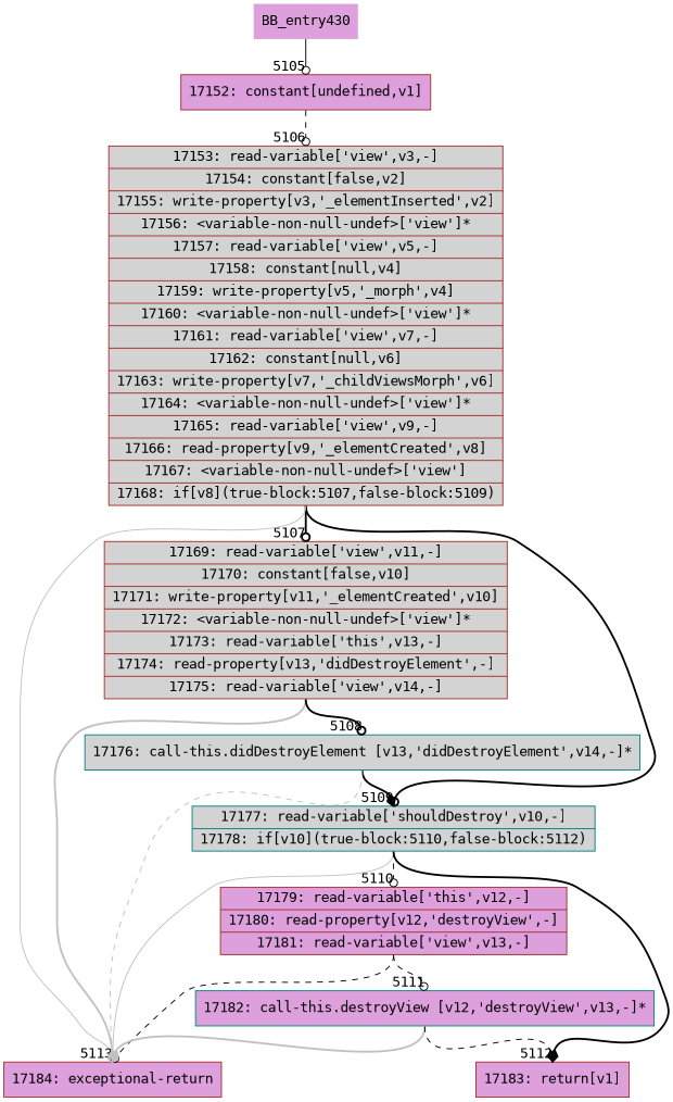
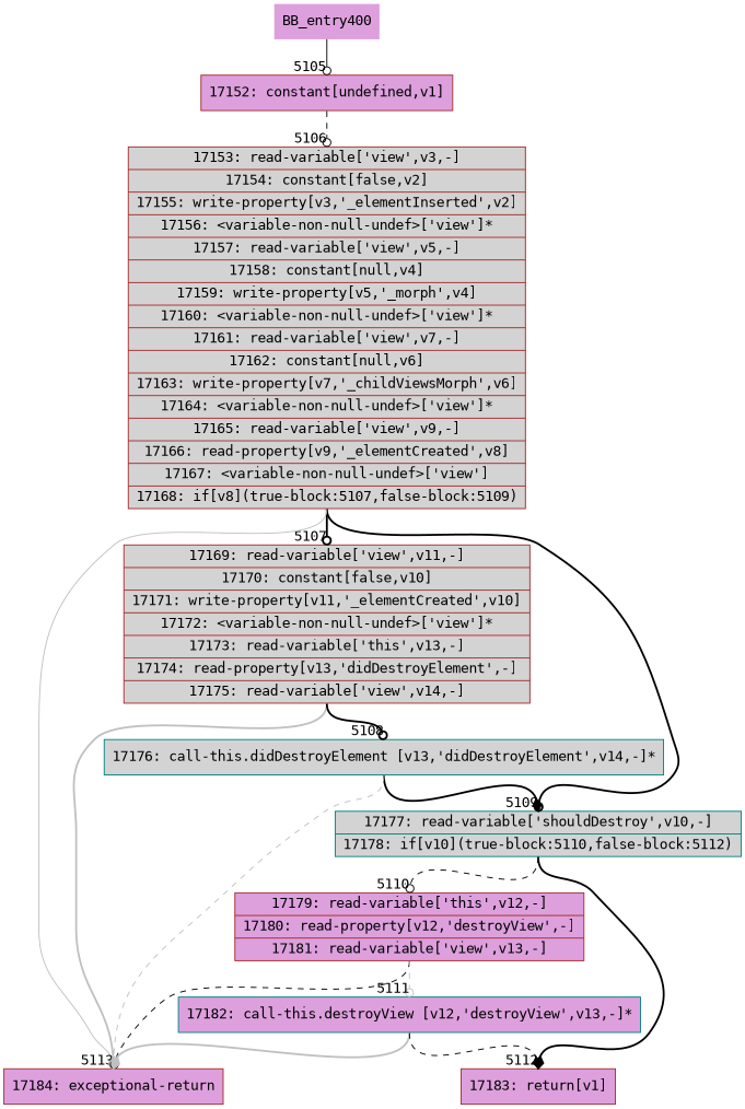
  digraph {
    fontname="DejaVu Sans Mono"
    rankdir=TD
    node [color=brown fillcolor=plum fontname="DejaVu Sans Mono" shape=record style=filled]
    edge [arrowhead=odot fontname="DejaVu Sans Mono" headport=n style=bold tailport=s]
-   BB_entry400 [color=teal shape=none label=BB_entry430]
+   BB_entry400 [color=teal shape=none]
    n2 [label="{17152: constant[undefined,v1]}"]
    n3 [fillcolor=lightgrey label="{17153: read-variable['view',v3,-]|17154: constant[false,v2]|17155: write-property[v3,'_elementInserted',v2]|17156: \<variable-non-null-undef\>['view']*|17157: read-variable['view',v5,-]|17158: constant[null,v4]|17159: write-property[v5,'_morph',v4]|17160: \<variable-non-null-undef\>['view']*|17161: read-variable['view',v7,-]|17162: constant[null,v6]|17163: write-property[v7,'_childViewsMorph',v6]|17164: \<variable-non-null-undef\>['view']*|17165: read-variable['view',v9,-]|17166: read-property[v9,'_elementCreated',v8]|17167: \<variable-non-null-undef\>['view']|17168: if[v8](true-block:5107,false-block:5109)}"]
    n4 [fillcolor=lightgrey label="{17169: read-variable['view',v11,-]|17170: constant[false,v10]|17171: write-property[v11,'_elementCreated',v10]|17172: \<variable-non-null-undef\>['view']*|17173: read-variable['this',v13,-]|17174: read-property[v13,'didDestroyElement',-]|17175: read-variable['view',v14,-]}"]
    n5 [color=teal fillcolor=lightgrey label="{17177: read-variable['shouldDestroy',v10,-]|17178: if[v10](true-block:5110,false-block:5112)}"]
    n6 [label="{17184: exceptional-return}"]
    n7 [color=teal fillcolor=lightgrey label="{17176: call-this.didDestroyElement [v13,'didDestroyElement',v14,-]*}"]
    n8 [label="{17179: read-variable['this',v12,-]|17180: read-property[v12,'destroyView',-]|17181: read-variable['view',v13,-]}"]
    n9 [label="{17183: return[v1]}"]
    n10 [color=teal label="{17182: call-this.destroyView [v12,'destroyView',v13,-]*}"]
    BB_entry400 -> n2 [headlabel="    5105" style=solid]
    n2 -> n3 [headlabel="      5106" style=dashed]
    n3 -> n4 [headlabel="      5107"]
    n3 -> n5 [headlabel="      5109"]
    n3 -> n6 [arrowhead=diamond color=gray headlabel="      5113" style=solid]
    n4 -> n6 [color=gray]
    n4 -> n7 [headlabel="      5108"]
-   n5 -> n6 [color=gray style=solid]
    n5 -> n8 [headlabel="      5110" style=dashed]
    n5 -> n9 [arrowhead=diamond headlabel="      5112"]
    n7 -> n5 [arrowhead=diamond]
    n7 -> n6 [arrowhead=diamond color=gray style=dashed]
    n8 -> n6 [color=black style=dashed]
-   n8 -> n10 [headlabel="      5111" style=dashed]
+   n8 -> n10 [headlabel="      5111" style=dashed color=gray]
    n10 -> n6 [arrowhead=diamond color=gray]
    n10 -> n9 [arrowhead=diamond style=dashed]
  }
